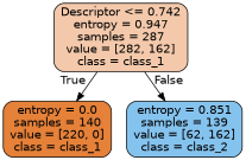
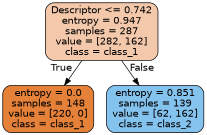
  digraph {
    node [color=black fontname=helvetica shape=box style="filled, rounded"]
    edge [fontname=helvetica labeldistance=2.5]
    n1 [fillcolor="#f4c9ab" label="Descriptor <= 0.742\nentropy = 0.947\nsamples = 287\nvalue = [282, 162]\nclass = class_1"]
-   n2 [fillcolor="#e58139" label="entropy = 0.0\nsamples = 140\nvalue = [220, 0]\nclass = class_1"]
+   n2 [fillcolor="#e58139" label="entropy = 0.0\nsamples = 148\nvalue = [220, 0]\nclass = class_1"]
    n3 [fillcolor="#85c3ef" label="entropy = 0.851\nsamples = 139\nvalue = [62, 162]\nclass = class_2"]
    n1 -> n2 [headlabel=True labelangle=45]
    n1 -> n3 [headlabel=False labelangle=-45]
  }
